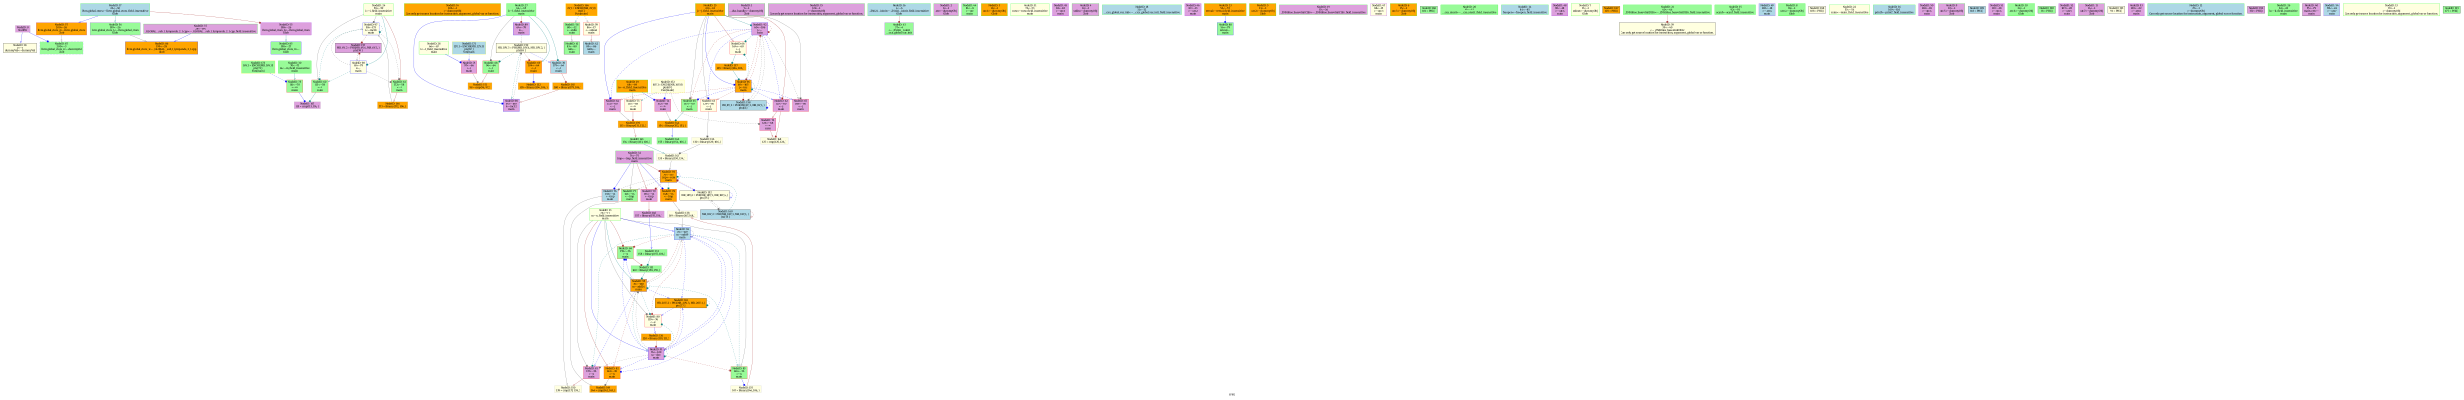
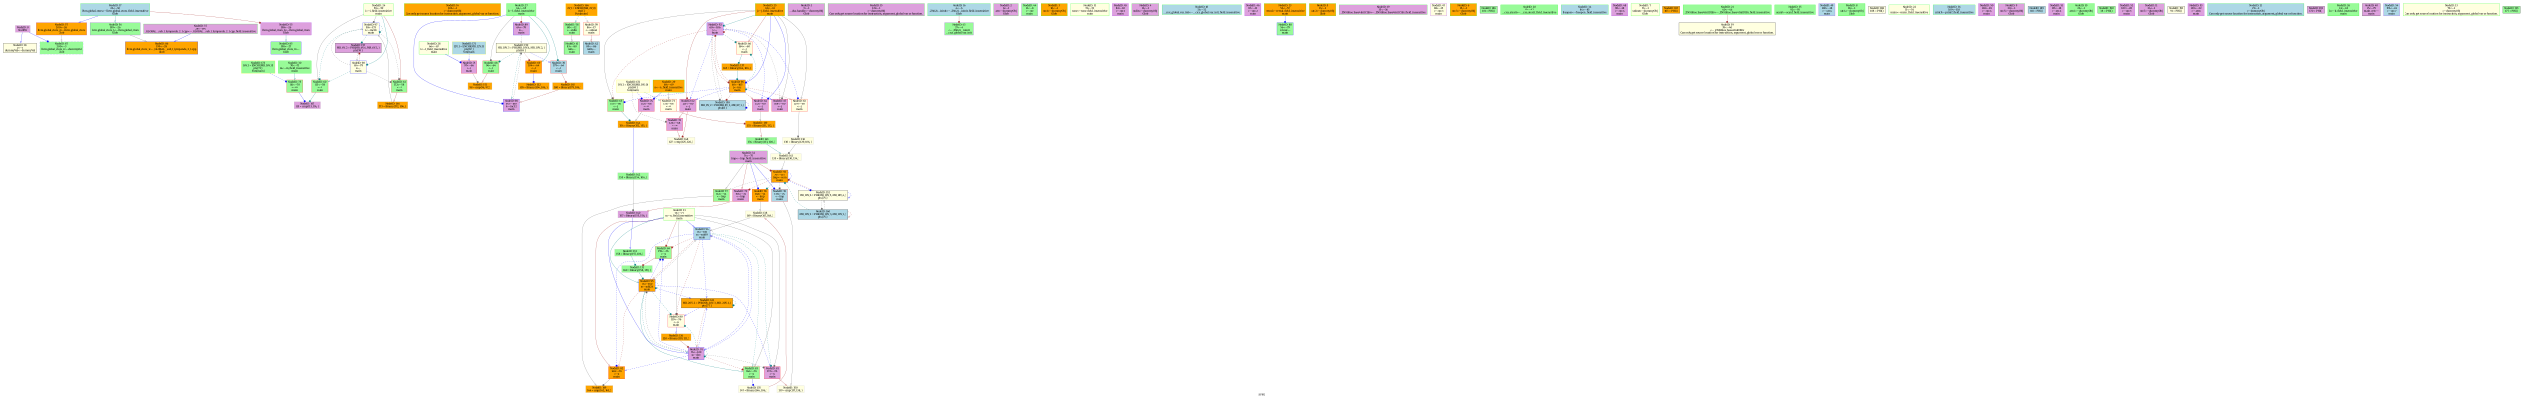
  digraph {
    fontname=Merriweather
    label=SVFG
    node [color=green fillcolor=plum fontname=Merriweather shape=record style=filled]
    edge [arrowhead=box color=gray40 fontname=Merriweather style=solid]
    n1 [color=grey label="{NodeID: 0\nNullPtr}"]
    n2 [color=black fillcolor=lightyellow label="{NodeID: 38\n2\<--3\ndummyVal\<--dummyVal\n}"]
    n3 [color=blue fillcolor=palegreen label="{NodeID: 87\n200\<--3\nllvm.global_ctors_2\<--dummyVal\nGlob }" style="dotted,filled"]
    n4 [color=blue fillcolor=lightyellow label="{NodeID: 97\n58\<--173\ni\<--inc28\nmain\n}"]
    n5 [color=red fillcolor=palegreen label="{NodeID: 60\n113\<--58\n\<--i\nmain\n}"]
    n6 [color=red fillcolor=palegreen label="{NodeID: 61\n172\<--58\n\<--i\nmain\n}"]
    n7 [color=black label="{NodeID: 157\nMR_6V_2 = PHI(MR_6V_4, MR_6V_1, )\npts\{59 \}\n}"]
    n8 [color=grey label="{NodeID: 147\n115 = cmp(113, 114, )\n}"]
    n9 [color=grey fillcolor=orange label="{NodeID: 146\n173 = Binary(172, 106, )\n}"]
    n10 [color=blue fillcolor=lightyellow label="{NodeID: 90\n58\<--79\ni\<--\nmain\n}"]
    n11 [fillcolor=orange label="{NodeID: 14\n106\<--1\n\<--dummyObj\nCan only get source location for instruction, argument, global var or function.}"]
    n12 [fillcolor=lightyellow label="{NodeID: 28\n66\<--67\nt\<--t_field_insensitive\nmain\n}"]
    n13 [color=red label="{NodeID: 71\n97\<--66\n\<--t\nmain\n}"]
    n14 [color=grey fillcolor=orange label="{NodeID: 151\n98 = cmp(96, 97, )\n}"]
    n15 [color=black fillcolor=lightblue label="{NodeID: 42\n89\<--86\ncall1\<--\nmain\n}"]
    n16 [color=grey fillcolor=orange label="{NodeID: 139\n133 = Binary(131, 132, )\n}"]
    n17 [color=grey fillcolor=palegreen label="{NodeID: 143\n134 = Binary(133, 106, )\n}"]
    n18 [color=grey fillcolor=lightyellow label="{NodeID: 141\n135 = Binary(130, 134, )\n}"]
    n19 [color=blue fillcolor=orange label="{NodeID: 93\n74\<--135\ntmp\<--rem\nmain\n}"]
    n20 [color=purple fillcolor=palegreen label="{NodeID: 56\n199\<--26\nllvm.global_ctors_1\<--llvm.global_ctors\nGlob }"]
    n21 [color=blue fillcolor=orange label="{NodeID: 86\n199\<--28\nllvm.global_ctors_1\<--_GLOBAL__sub_I_lympanda_2_1.cpp\nGlob }"]
    n22 [color=red fillcolor=lightblue label="{NodeID: 70\n179\<--64\n\<--l\nmain\n}"]
    n23 [color=grey fillcolor=orange label="{NodeID: 145\n180 = Binary(179, 106, )\n}"]
    n24 [color=blue label="{NodeID: 98\n64\<--180\nl\<--inc32\nmain\n}"]
    n25 [color=black fillcolor=lightyellow label="{NodeID: 159\nMR_10V_3 = PHI(MR_10V_4, MR_10V_2, )\npts\{65 \}\n}"]
    n26 [color=red fillcolor=palegreen label="{NodeID: 84\n159\<--76\n\<--x\nmain\n}"]
    n27 [color=grey fillcolor=palegreen label="{NodeID: 131\n160 = Binary(158, 159, )\n}"]
    n28 [color=blue fillcolor=orange label="{NodeID: 95\n76\<--160\nx\<--add24\nmain\n}"]
    n29 [color=red fillcolor=lightyellow label="{NodeID: 80\n119\<--76\n\<--x\nmain\n}"]
    n30 [color=red label="{NodeID: 81\n137\<--76\n\<--x\nmain\n}"]
    n31 [color=red fillcolor=orange label="{NodeID: 82\n142\<--76\n\<--x\nmain\n}"]
    n32 [color=red fillcolor=palegreen label="{NodeID: 83\n146\<--76\n\<--x\nmain\n}"]
    n33 [color=blue label="{NodeID: 91\n76\<--120\nx\<--dec\nmain\n}"]
    n34 [color=blue fillcolor=lightblue label="{NodeID: 94\n76\<--149\nx\<--sub19\nmain\n}"]
    n35 [color=black fillcolor=orange label="{NodeID: 161\nMR_20V_2 = PHI(MR_20V_3, MR_20V_1, )\npts\{77 \}\n}"]
    n36 [label="{NodeID: 1\n7\<--1\n__dso_handle\<--dummyObj\nGlob }"]
    n37 [color=red fillcolor=palegreen label="{NodeID: 68\n96\<--64\n\<--l\nmain\n}"]
    n38 [color=red fillcolor=orange label="{NodeID: 69\n104\<--64\n\<--l\nmain\n}"]
    n39 [color=grey fillcolor=orange label="{NodeID: 132\n105 = Binary(104, 106, )\n}"]
    n40 [label="{NodeID: 15\n121\<--1\n\<--dummyObj\nCan only get source location for instruction, argument, global var or function.}"]
    n41 [fillcolor=orange label="{NodeID: 29\n68\<--69\nn\<--n_field_insensitive\nmain\n}"]
    n42 [color=red fillcolor=lightyellow label="{NodeID: 73\n131\<--68\n\<--n\nmain\n}"]
    n43 [color=red label="{NodeID: 74\n152\<--68\n\<--n\nmain\n}"]
    n44 [color=red label="{NodeID: 72\n126\<--68\n\<--n\nmain\n}"]
    n45 [color=grey fillcolor=lightyellow label="{NodeID: 148\n127 = cmp(125, 126, )\n}"]
    n46 [color=grey fillcolor=orange label="{NodeID: 144\n154 = Binary(152, 153, )\n}"]
    n47 [color=grey fillcolor=palegreen label="{NodeID: 142\n155 = Binary(154, 106, )\n}"]
    n48 [color=purple fillcolor=palegreen label="{NodeID: 43\n37\<--4\n\<--_ZStL8__ioinit\n__cxx_global_var_init\n}"]
    n49 [color=grey label="{NodeID: 140\n157 = Binary(155, 156, )\n}"]
    n50 [color=grey fillcolor=palegreen label="{NodeID: 133\n158 = Binary(157, 106, )\n}"]
    n51 [color=purple fillcolor=orange label="{NodeID: 57\n200\<--26\nllvm.global_ctors_2\<--llvm.global_ctors\nGlob }"]
    n52 [color=blue fillcolor=palegreen label="{NodeID: 85\n198\<--27\nllvm.global_ctors_0\<--\nGlob }"]
    n53 [label="{NodeID: 2\n8\<--1\n.str\<--dummyObj\nGlob }"]
    n54 [fillcolor=lightblue label="{NodeID: 16\n4\<--6\n_ZStL8__ioinit\<--_ZStL8__ioinit_field_insensitive\nGlob }"]
    n55 [fillcolor=palegreen label="{NodeID: 30\n70\<--71\nm\<--m_field_insensitive\nmain\n}"]
    n56 [color=red fillcolor=palegreen label="{NodeID: 75\n114\<--70\n\<--m\nmain\n}"]
    n57 [color=purple fillcolor=palegreen label="{NodeID: 44\n81\<--8\n\<--.str\nmain\n}"]
    n58 [color=red fillcolor=lightblue label="{NodeID: 76\n138\<--74\n\<--tmp\nmain\n}"]
    n59 [color=red fillcolor=palegreen label="{NodeID: 77\n143\<--74\n\<--tmp\nmain\n}"]
    n60 [color=red fillcolor=orange label="{NodeID: 78\n148\<--74\n\<--tmp\nmain\n}"]
    n61 [color=red label="{NodeID: 79\n156\<--74\n\<--tmp\nmain\n}"]
    n62 [color=black fillcolor=lightyellow label="{NodeID: 152\nMR_18V_6 = PHI(MR_18V_5, MR_18V_4, )\npts\{75 \}\n}"]
    n63 [color=grey fillcolor=lightyellow label="{NodeID: 150\n139 = cmp(137, 138, )\n}"]
    n64 [color=grey fillcolor=orange label="{NodeID: 149\n144 = cmp(142, 143, )\n}"]
    n65 [color=grey fillcolor=lightyellow label="{NodeID: 138\n149 = Binary(147, 148, )\n}"]
    n66 [color=black fillcolor=lightblue label="{NodeID: 160\nMR_18V_2 = PHI(MR_18V_3, MR_18V_1, )\npts\{75 \}\n}"]
    n67 [color=red fillcolor=palegreen label="{NodeID: 58\n80\<--12\n\<--stdin\nmain\n}"]
    n68 [color=black fillcolor=palegreen label="{NodeID: 41\n83\<--80\ncall\<--\nmain\n}"]
    n69 [fillcolor=orange label="{NodeID: 3\n10\<--1\n.str.1\<--dummyObj\nGlob }"]
    n70 [fillcolor=lightblue label="{NodeID: 17\n26\<--30\nllvm.global_ctors\<--llvm.global_ctors_field_insensitive\nGlob }"]
    n71 [color=purple label="{NodeID: 55\n198\<--26\nllvm.global_ctors_0\<--llvm.global_ctors\nGlob }"]
    n72 [fillcolor=lightyellow label="{NodeID: 31\n72\<--73\nnow\<--now_field_insensitive\nmain\n}"]
    n73 [color=purple label="{NodeID: 45\n82\<--10\n\<--.str.1\nmain\n}"]
    n74 [color=red fillcolor=lightyellow label="{NodeID: 59\n86\<--17\n\<--stdout\nmain\n}"]
    n75 [label="{NodeID: 4\n12\<--1\nstdin\<--dummyObj\nGlob }"]
    n76 [fillcolor=lightblue label="{NodeID: 18\n31\<--32\n__cxx_global_var_init\<--__cxx_global_var_init_field_insensitive\n}"]
    n77 [label="{NodeID: 32\n74\<--75\ntmp\<--tmp_field_insensitive\nmain\n}"]
    n78 [color=purple label="{NodeID: 46\n87\<--13\n\<--.str.2\nmain\n}"]
    n79 [color=yellow fillcolor=lightblue label="{NodeID: 171\n12V_1 = ENCHI(MR_12V_0)\npts\{67 \}\nFun[main]}" style="double,filled"]
    n80 [color=blue fillcolor=palegreen label="{NodeID: 88\n56\<--79\nretval\<--\nmain\n}"]
    n81 [fillcolor=orange label="{NodeID: 5\n13\<--1\n.str.2\<--dummyObj\nGlob }"]
    n82 [label="{NodeID: 19\n35\<--36\n_ZNSt8ios_base4InitC1Ev\<--_ZNSt8ios_base4InitC1Ev_field_insensitive\n}"]
    n83 [fillcolor=lightyellow label="{NodeID: 33\n76\<--77\nx\<--x_field_insensitive\nmain\n}"]
    n84 [color=grey fillcolor=orange label="{NodeID: 134\n120 = Binary(119, 121, )\n}"]
    n85 [color=grey fillcolor=lightyellow label="{NodeID: 135\n147 = Binary(146, 106, )\n}"]
    n86 [color=purple fillcolor=lightyellow label="{NodeID: 47\n88\<--15\n\<--.str.3\nmain\n}"]
    n87 [color=black fillcolor=lightblue label="{NodeID: 158\nMR_8V_2 = PHI(MR_8V_3, MR_8V_1, )\npts\{61 \}\n}"]
    n88 [color=blue label="{NodeID: 92\n60\<--106\nj\<--\nmain\n}"]
    n89 [color=red label="{NodeID: 62\n125\<--60\n\<--j\nmain\n}"]
    n90 [color=red fillcolor=lightyellow label="{NodeID: 63\n129\<--60\n\<--j\nmain\n}"]
    n91 [color=red label="{NodeID: 64\n132\<--60\n\<--j\nmain\n}"]
    n92 [color=red fillcolor=palegreen label="{NodeID: 65\n153\<--60\n\<--j\nmain\n}"]
    n93 [color=red fillcolor=lightyellow label="{NodeID: 66\n164\<--60\n\<--j\nmain\n}"]
    n94 [color=red label="{NodeID: 67\n168\<--60\n\<--j\nmain\n}"]
    n95 [color=blue fillcolor=orange label="{NodeID: 96\n60\<--165\nj\<--inc\nmain\n}"]
    n96 [color=grey fillcolor=lightyellow label="{NodeID: 136\n130 = Binary(129, 106, )\n}"]
    n97 [color=grey fillcolor=orange label="{NodeID: 137\n165 = Binary(164, 106, )\n}"]
    n98 [color=yellow fillcolor=lightyellow label="{NodeID: 172\n14V_1 = ENCHI(MR_14V_0)\npts\{69 \}\nFun[main]}" style="double,filled"]
    n99 [color=blue label="{NodeID: 89\n64\<--79\nl\<--\nmain\n}"]
    n100 [fillcolor=orange label="{NodeID: 6\n15\<--1\n.str.3\<--dummyObj\nGlob }"]
    n101 [color=black fillcolor=palegreen label="{NodeID: 186\n101 = PHI()\n}"]
    n102 [fillcolor=palegreen label="{NodeID: 20\n41\<--42\n__cxa_atexit\<--__cxa_atexit_field_insensitive\n}"]
    n103 [fillcolor=lightblue label="{NodeID: 34\n84\<--85\nfreopen\<--freopen_field_insensitive\n}"]
    n104 [color=purple label="{NodeID: 48\n90\<--18\n\<--.str.4\nmain\n}"]
    n105 [color=yellow fillcolor=palegreen label="{NodeID: 173\n16V_1 = ENCHI(MR_16V_0)\npts\{71 \}\nFun[main]}" style="double,filled"]
    n106 [fillcolor=lightyellow label="{NodeID: 7\n17\<--1\nstdout\<--dummyObj\nGlob }"]
    n107 [color=black fillcolor=orange label="{NodeID: 187\n103 = PHI()\n}"]
    n108 [fillcolor=palegreen label="{NodeID: 21\n40\<--46\n_ZNSt8ios_base4InitD1Ev\<--_ZNSt8ios_base4InitD1Ev_field_insensitive\n}"]
    n109 [color=black fillcolor=lightyellow label="{NodeID: 39\n39\<--40\n\<--_ZNSt8ios_base4InitD1Ev\nCan only get source location for instruction, argument, global var or function.}"]
    n110 [fillcolor=palegreen label="{NodeID: 35\n92\<--93\nscanf\<--scanf_field_insensitive\n}"]
    n111 [color=purple fillcolor=lightblue label="{NodeID: 49\n100\<--18\n\<--.str.4\nmain\n}"]
    n112 [fillcolor=palegreen label="{NodeID: 8\n18\<--1\n.str.4\<--dummyObj\nGlob }"]
    n113 [color=black fillcolor=lightyellow label="{NodeID: 188\n108 = PHI()\n}"]
    n114 [fillcolor=lightyellow label="{NodeID: 22\n53\<--54\nmain\<--main_field_insensitive\n}"]
    n115 [fillcolor=lightblue label="{NodeID: 36\n109\<--110\nprintf\<--printf_field_insensitive\n}"]
    n116 [color=purple label="{NodeID: 50\n102\<--18\n\<--.str.4\nmain\n}"]
    n117 [label="{NodeID: 9\n20\<--1\n.str.5\<--dummyObj\nGlob }"]
    n118 [color=black fillcolor=lightblue label="{NodeID: 189\n118 = PHI()\n}"]
    n119 [fillcolor=orange label="{NodeID: 23\n56\<--57\nretval\<--retval_field_insensitive\nmain\n}"]
    n120 [label="{NodeID: 37\n28\<--194\n_GLOBAL__sub_I_lympanda_2_1.cpp\<--_GLOBAL__sub_I_lympanda_2_1.cpp_field_insensitive\n}"]
    n121 [color=purple label="{NodeID: 51\n117\<--18\n\<--.str.4\nmain\n}"]
    n122 [fillcolor=palegreen label="{NodeID: 10\n22\<--1\n.str.6\<--dummyObj\nGlob }"]
    n123 [color=black fillcolor=palegreen label="{NodeID: 190\n38 = PHI()\n}"]
    n124 [fillcolor=lightyellow label="{NodeID: 24\n58\<--59\ni\<--i_field_insensitive\nmain\n}"]
    n125 [color=purple label="{NodeID: 52\n107\<--20\n\<--.str.5\nmain\n}"]
    n126 [label="{NodeID: 11\n24\<--1\n.str.7\<--dummyObj\nGlob }"]
    n127 [color=black fillcolor=lightyellow label="{NodeID: 191\n91 = PHI()\n}"]
    n128 [fillcolor=orange label="{NodeID: 25\n60\<--61\nj\<--j_field_insensitive\nmain\n}"]
    n129 [color=purple label="{NodeID: 53\n169\<--22\n\<--.str.6\nmain\n}"]
    n130 [fillcolor=lightblue label="{NodeID: 12\n27\<--1\n\<--dummyObj\nCan only get source location for instruction, argument, global var or function.}"]
    n131 [color=black label="{NodeID: 192\n170 = PHI()\n}"]
    n132 [fillcolor=palegreen label="{NodeID: 26\n62\<--63\nk\<--k_field_insensitive\nmain\n}"]
    n133 [color=black label="{NodeID: 40\n55\<--79\nmain_ret\<--\nmain\n}"]
    n134 [color=purple fillcolor=lightblue label="{NodeID: 54\n176\<--24\n\<--.str.7\nmain\n}"]
    n135 [fillcolor=lightyellow label="{NodeID: 13\n79\<--1\n\<--dummyObj\nCan only get source location for instruction, argument, global var or function.}"]
    n136 [color=black fillcolor=palegreen label="{NodeID: 193\n177 = PHI()\n}"]
    n137 [fillcolor=palegreen label="{NodeID: 27\n64\<--65\nl\<--l_field_insensitive\nmain\n}"]
    n138 [color=yellow fillcolor=orange label="{NodeID: 166\n2V_1 = ENCHI(MR_2V_0)\npts\{1 \}\nFun[main]}" style="double,filled"]
    n1 -> n2 [arrowhead=onormal color=blue]
    n1 -> n3 [color=blue]
    n4 -> n4 [color=teal style=dashed]
    n4 -> n5 [color=teal style=dashed]
    n4 -> n6 [style=dashed]
-   n4 -> n7 [color=brown style=dashed]
+   n4 -> n7 [color=teal style=dashed]
    n5 -> n8 [color=teal]
    n6 -> n9 [arrowhead=onormal color=brown]
    n7 -> n10 [arrowhead=onormal style=dashed]
    n9 -> n4 [arrowhead=onormal]
    n10 -> n4 [arrowhead=onormal style=dashed]
    n10 -> n5 [arrowhead=onormal color=teal style=dashed]
    n10 -> n6 [style=dashed]
    n10 -> n7 [color=brown style=dashed]
    n12 -> n13 [color=blue]
    n13 -> n14
    n16 -> n17 [arrowhead=onormal color=brown]
    n17 -> n18 [arrowhead=onormal color=teal]
    n18 -> n19 [arrowhead=onormal]
    n19 -> n19 [arrowhead=onormal color=blue style=dashed]
    n19 -> n58 [style=dashed]
    n19 -> n59 [arrowhead=onormal style=dashed]
    n19 -> n60 [color=teal style=dashed]
    n19 -> n61 [color=brown style=dashed]
    n19 -> n62 [color=blue style=dashed]
    n20 -> n21 [arrowhead=onormal]
    n22 -> n23 [color=brown]
    n23 -> n24 [arrowhead=onormal color=brown]
    n24 -> n25 [style=dashed]
    n25 -> n22 [arrowhead=onormal color=blue style=dashed]
    n25 -> n24 [arrowhead=onormal color=teal style=dashed]
    n25 -> n37 [color=teal style=dashed]
    n25 -> n38 [color=brown style=dashed]
    n26 -> n27 [color=brown]
    n27 -> n28 [color=teal]
    n28 -> n26 [color=blue style=dashed]
    n28 -> n28 [color=teal style=dashed]
    n28 -> n29 [color=teal style=dashed]
    n28 -> n30 [arrowhead=onormal color=blue style=dashed]
    n28 -> n31 [arrowhead=onormal color=brown style=dashed]
-   n28 -> n32 [arrowhead=onormal color=teal style=dashed]
+   n28 -> n32 [arrowhead=onormal color=teal]
    n28 -> n33 [arrowhead=onormal color=teal style=dashed]
    n28 -> n34 [arrowhead=onormal style=dashed]
    n28 -> n35 [arrowhead=onormal color=blue style=dashed]
    n29 -> n84 [arrowhead=onormal color=blue]
    n30 -> n63 [arrowhead=onormal color=brown]
    n31 -> n64
    n32 -> n85 [color=blue]
    n33 -> n26 [color=blue style=dashed]
    n33 -> n28 [style=dashed]
    n33 -> n29 [color=teal style=dashed]
    n33 -> n30 [style=dashed]
    n33 -> n31 [arrowhead=onormal color=blue style=dashed]
    n33 -> n32 [color=brown style=dashed]
    n33 -> n33 [color=teal style=dashed]
    n33 -> n34 [arrowhead=onormal color=blue style=dashed]
    n33 -> n35 [arrowhead=onormal color=blue style=dashed]
    n34 -> n26 [color=brown style=dashed]
    n34 -> n28 [arrowhead=onormal color=brown style=dashed]
    n34 -> n29 [color=brown style=dashed]
    n34 -> n30 [color=teal style=dashed]
    n34 -> n31 [color=blue style=dashed]
    n34 -> n32 [arrowhead=onormal color=teal style=dashed]
    n34 -> n33 [arrowhead=onormal color=blue style=dashed]
    n34 -> n34 [arrowhead=onormal style=dashed]
    n34 -> n35 [arrowhead=onormal color=blue style=dashed]
    n35 -> n29 [arrowhead=onormal color=blue style=dashed]
    n35 -> n33 [arrowhead=onormal color=brown style=dashed]
    n35 -> n35 [color=teal style=dashed]
    n37 -> n14 [arrowhead=onormal color=brown]
    n38 -> n39 [color=blue]
    n41 -> n42 [arrowhead=onormal]
    n41 -> n43 [color=blue]
    n42 -> n16 [color=brown]
    n43 -> n46 [arrowhead=onormal]
    n44 -> n45 [arrowhead=onormal color=brown]
    n46 -> n47 [arrowhead=onormal color=blue]
+   n47 -> n49
    n49 -> n50 [arrowhead=onormal color=blue]
    n50 -> n27 [color=teal]
    n51 -> n3 [arrowhead=onormal]
    n54 -> n48 [color=brown]
    n55 -> n56 [arrowhead=onormal color=teal]
    n56 -> n8 [color=blue]
    n58 -> n63 [arrowhead=onormal]
    n59 -> n64 [arrowhead=onormal]
    n60 -> n65 [arrowhead=onormal]
    n61 -> n49 [arrowhead=onormal color=brown]
    n62 -> n19 [color=brown style=dashed]
    n62 -> n62 [arrowhead=onormal color=blue style=dashed]
    n62 -> n66 [style=dashed]
    n65 -> n34 [arrowhead=onormal]
    n66 -> n19 [color=teal style=dashed]
    n66 -> n62 [arrowhead=onormal style=dashed]
    n66 -> n66 [arrowhead=onormal color=brown style=dashed]
    n67 -> n68 [arrowhead=onormal]
    n70 -> n20 [arrowhead=onormal color=teal]
    n70 -> n51 [arrowhead=onormal color=blue]
    n70 -> n71 [color=brown]
    n71 -> n52 [arrowhead=onormal color=teal]
    n74 -> n15 [arrowhead=onormal color=brown]
    n77 -> n19 [color=brown]
    n77 -> n58 [color=blue]
    n77 -> n59 [arrowhead=onormal]
    n77 -> n60 [color=blue]
    n77 -> n61 [arrowhead=onormal color=brown]
    n79 -> n13 [arrowhead=onormal color=blue style=dashed]
    n83 -> n26 [color=brown]
    n83 -> n28 [arrowhead=onormal color=teal]
    n83 -> n29
    n83 -> n30
    n83 -> n31 [arrowhead=onormal color=brown]
    n83 -> n32 [arrowhead=onormal]
    n83 -> n33 [arrowhead=onormal color=blue]
    n83 -> n34 [arrowhead=onormal color=blue]
    n84 -> n33 [color=brown]
    n85 -> n65 [arrowhead=onormal color=brown]
    n87 -> n87 [color=blue style=dashed]
    n87 -> n88 [arrowhead=onormal style=dashed]
    n88 -> n87 [style=dashed]
    n88 -> n88 [color=brown style=dashed]
    n88 -> n89 [arrowhead=onormal color=blue style=dashed]
    n88 -> n90 [color=blue style=dashed]
    n88 -> n91 [arrowhead=onormal color=blue style=dashed]
    n88 -> n92 [arrowhead=onormal color=brown style=dashed]
    n88 -> n93 [color=teal style=dashed]
    n88 -> n94 [arrowhead=onormal style=dashed]
    n88 -> n95 [color=brown style=dashed]
    n89 -> n44 [arrowhead=onormal color=brown]
    n89 -> n45 [color=brown]
    n90 -> n96
    n91 -> n16 [arrowhead=onormal]
    n92 -> n46 [color=teal]
    n93 -> n97 [color=teal]
    n95 -> n87 [color=brown style=dashed]
    n95 -> n88 [color=brown style=dashed]
    n95 -> n89 [arrowhead=onormal color=blue style=dashed]
    n95 -> n90 [arrowhead=onormal color=brown style=dashed]
    n95 -> n91 [arrowhead=onormal color=brown style=dashed]
    n95 -> n92 [color=blue style=dashed]
    n95 -> n93 [color=teal style=dashed]
    n95 -> n94 [arrowhead=onormal color=blue style=dashed]
    n95 -> n95 [color=teal style=dashed]
    n96 -> n18
    n97 -> n95 [color=teal]
    n98 -> n42 [arrowhead=onormal color=teal style=dashed]
    n98 -> n43 [color=blue style=dashed]
    n98 -> n44 [style=dashed]
    n99 -> n25 [arrowhead=onormal style=dashed]
    n105 -> n56 [color=blue style=dashed]
    n108 -> n109 [color=brown]
    n119 -> n80 [color=blue]
    n120 -> n21 [arrowhead=onormal color=blue]
    n124 -> n4
    n124 -> n5 [arrowhead=onormal]
    n124 -> n6 [arrowhead=onormal color=brown]
    n124 -> n10 [color=teal]
    n128 -> n88 [color=teal]
    n128 -> n89 [color=brown]
    n128 -> n90 [arrowhead=onormal]
    n128 -> n91 [color=blue]
    n128 -> n92
    n128 -> n93 [arrowhead=onormal color=brown]
    n128 -> n94
    n128 -> n95 [color=blue]
    n137 -> n22 [color=teal]
    n137 -> n24 [color=blue]
    n137 -> n37
    n137 -> n38 [arrowhead=onormal color=teal]
    n137 -> n99 [color=brown]
    n138 -> n67 [arrowhead=onormal color=teal style=dashed]
    n138 -> n74 [arrowhead=onormal style=dashed]
  }
